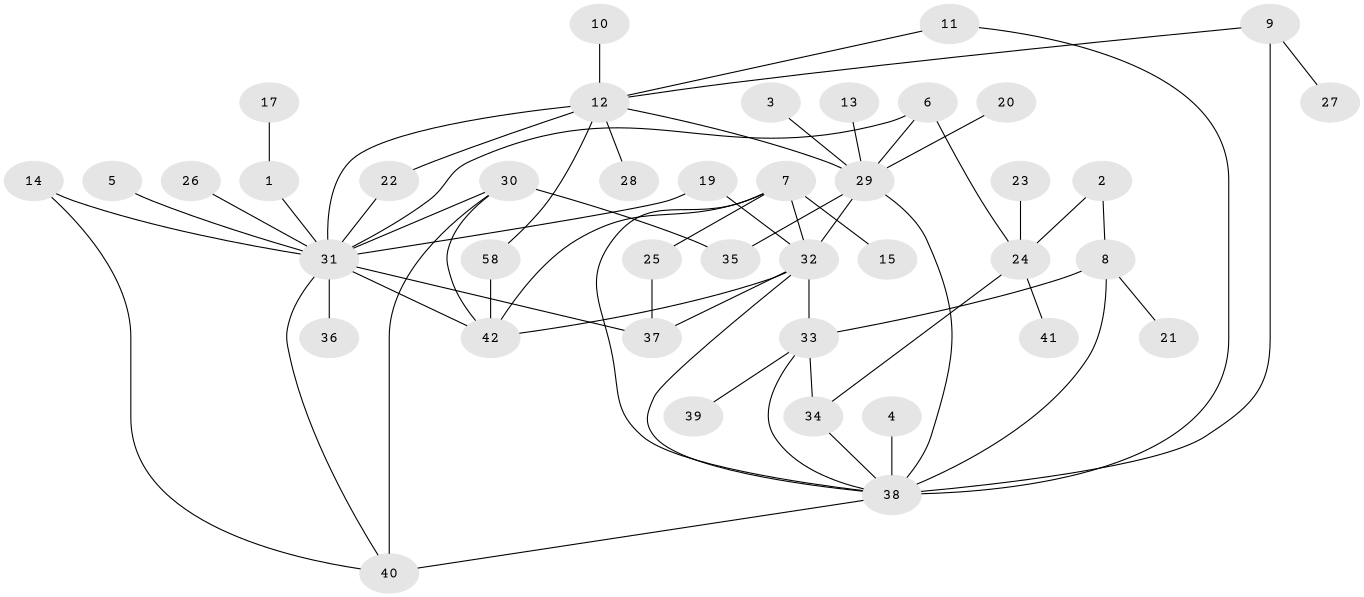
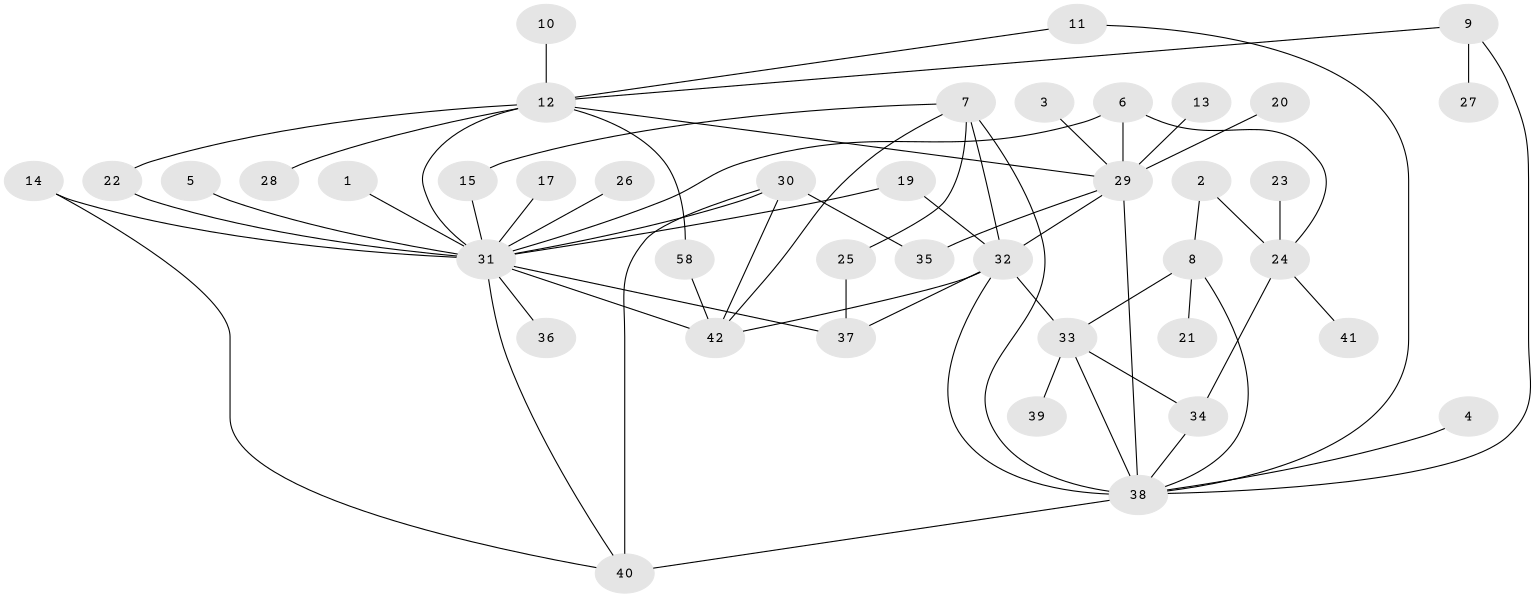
  graph {
    fontname="Courier Prime"
    node [color=gray90 fontname="Courier Prime" style=filled]
    edge [fontname="Courier Prime" weight=1.0]
    1
    31
    42
    40
    37
    36
    2
    8
    24
    38
    21
    33
    34
    41
    3
    29
    32
    35
    4
    5
    6
    7
    15
    25
    39
    9
    12
    27
    n29 [label=58]
    22
    28
    10
    11
    13
    14
    17
    19
    20
    23
    26
    30
    1 -- 31
    31 -- 42
    31 -- 40
    31 -- 37
    31 -- 36
    2 -- 8
    2 -- 24
    8 -- 38
    8 -- 21
    8 -- 33
    24 -- 34
    24 -- 41
    38 -- 40
    33 -- 38
    33 -- 34
    33 -- 39
    34 -- 38
    3 -- 29
    29 -- 38 [weight=2.0]
    29 -- 32 [weight=2.0]
    29 -- 35
    32 -- 42
    32 -- 37
    32 -- 38
    32 -- 33
    4 -- 38
    5 -- 31
    6 -- 31
    6 -- 24
    6 -- 29
    7 -- 42
    7 -- 38
    7 -- 32 [weight=2.0]
    7 -- 15
    7 -- 25
+   15 -- 31 [weight=2.0]
    25 -- 37
    9 -- 38
    9 -- 12
    9 -- 27
    12 -- 31 [weight=2.0]
    12 -- 29
    12 -- n29
    12 -- 22
    12 -- 28
    n29 -- 42 [weight=2.0]
    22 -- 31
    10 -- 12
    11 -- 38
    11 -- 12
    13 -- 29
    14 -- 31
    14 -- 40
-   17 -- 1
+   17 -- 31
    19 -- 31
    19 -- 32
    20 -- 29
    23 -- 24
    26 -- 31
    30 -- 31
    30 -- 42
    30 -- 40 [weight=2.0]
    30 -- 35
  }
